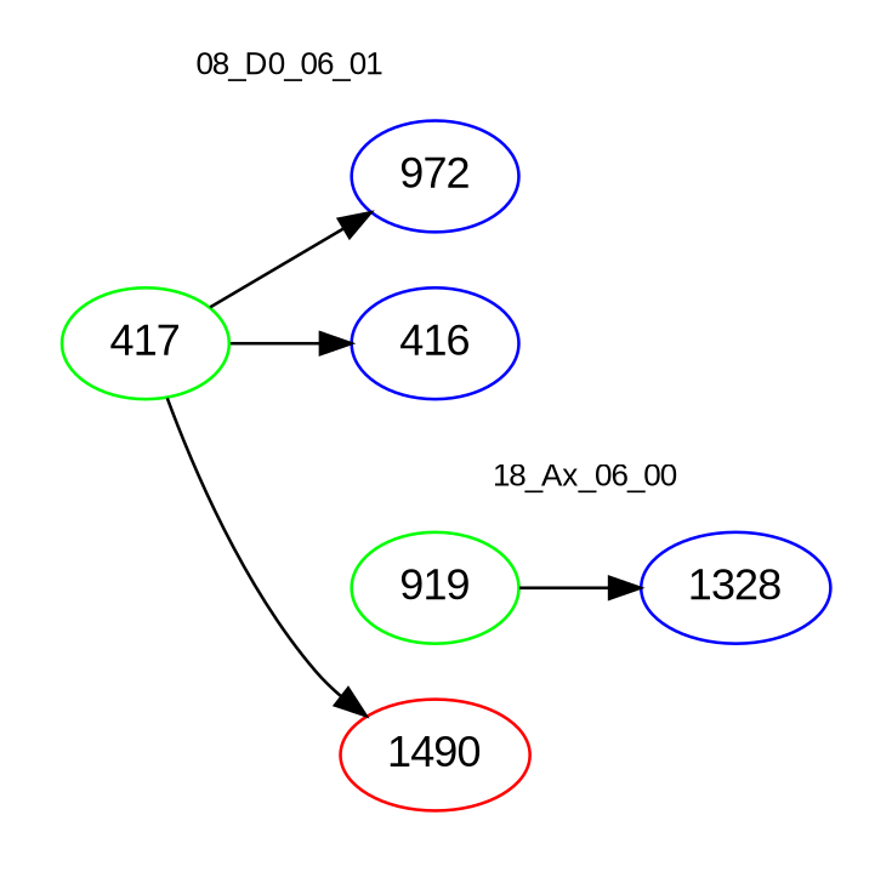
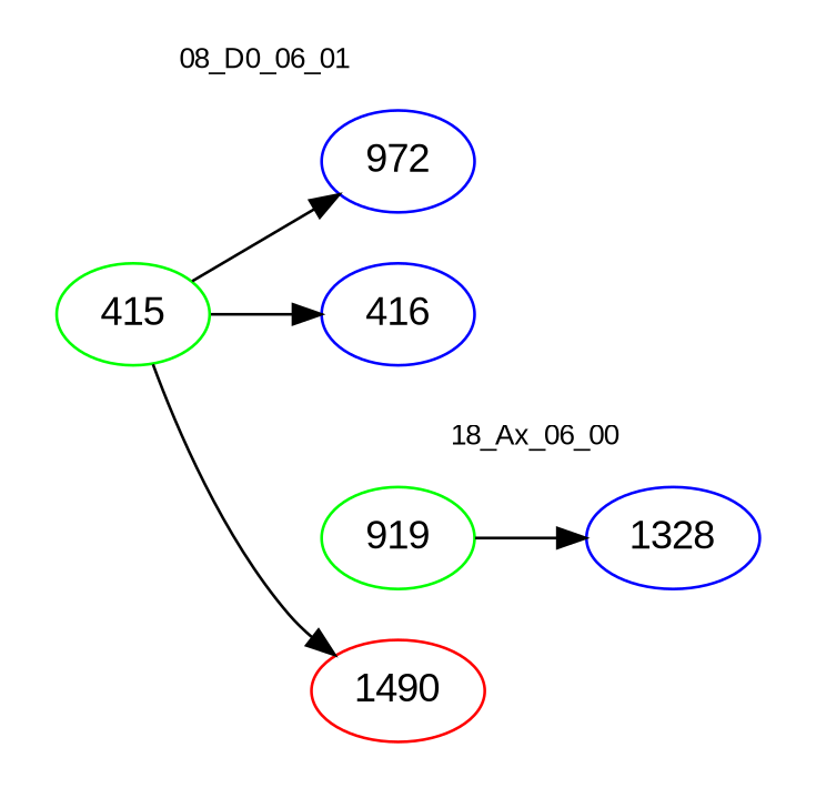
  digraph {
    fontname="Liberation Sans"
    rankdir=LR
    node [color=blue fontname="Liberation Sans"]
    edge [color=black fontname="Liberation Sans"]
    n1 [color=green label=919]
    n2 [label=1328]
    n3 [color=red label=1490]
-   n4 [color=green label=417]
+   n4 [color=green label=415]
    n5 [label=416]
    n6 [label=972]
    subgraph cluster_1 {
      color=white
      fontsize=10
      label="18_Ax_06_00"
      n1
      n2
      n3
    }
    subgraph cluster_2 {
      color=white
      fontsize=10
      label="08_D0_06_01"
      n4
      n5
      n6
    }
    n1 -> n2
    n4 -> n3
    n4 -> n5
    n4 -> n6
  }
